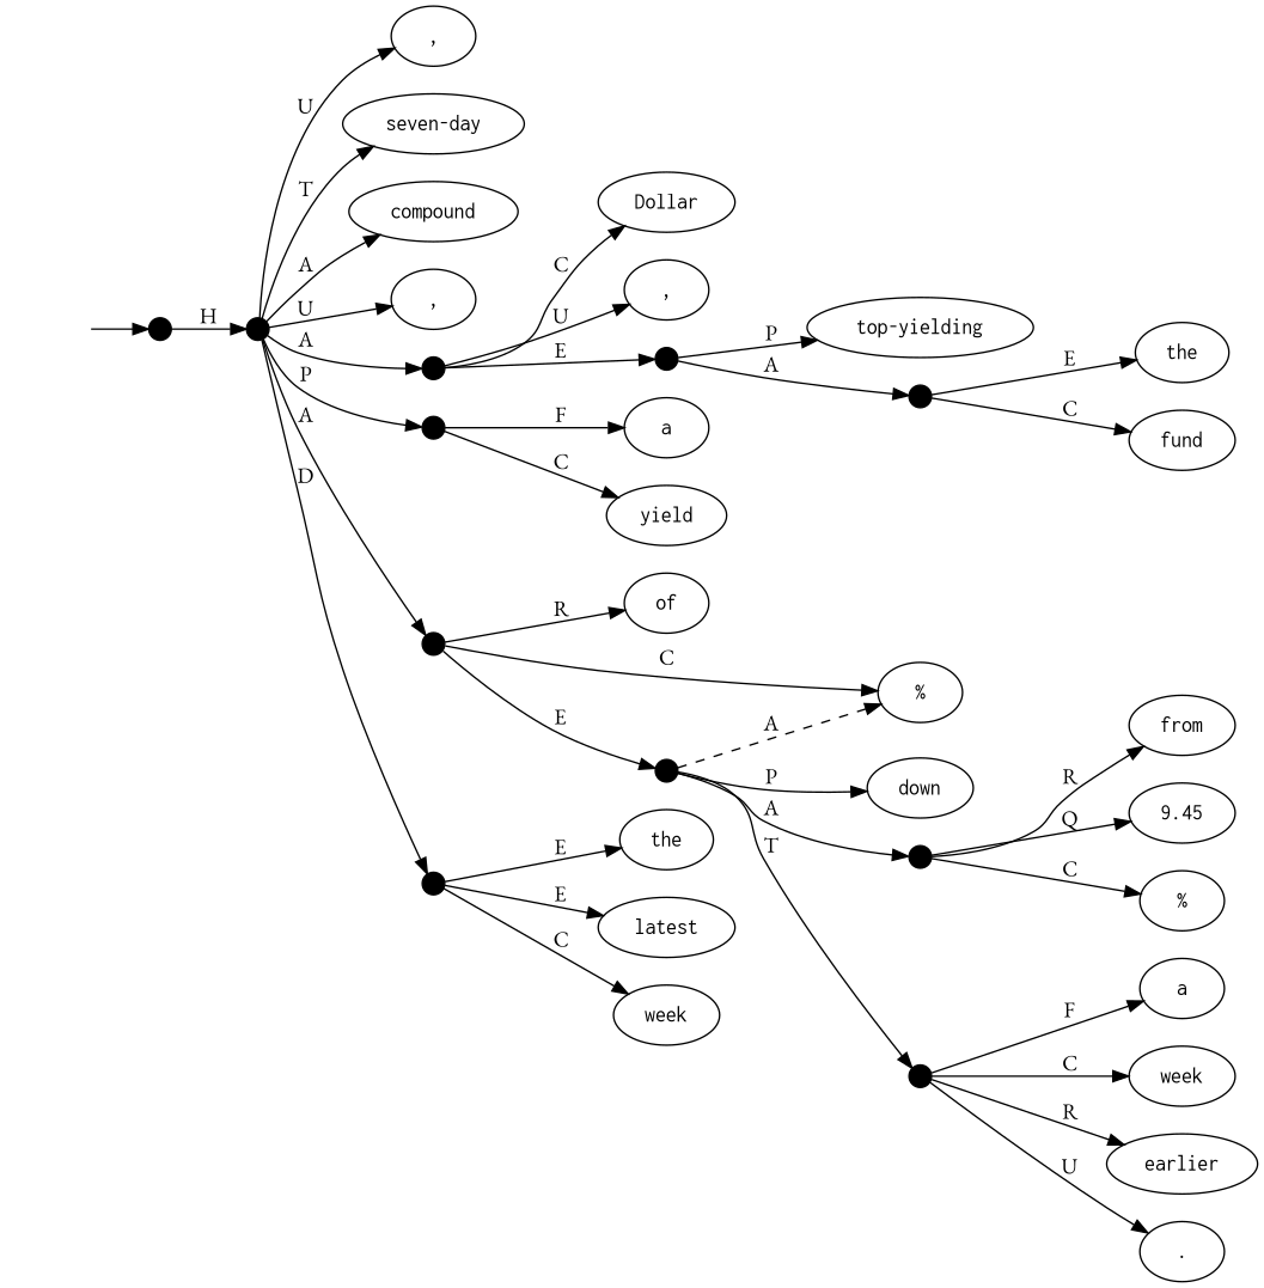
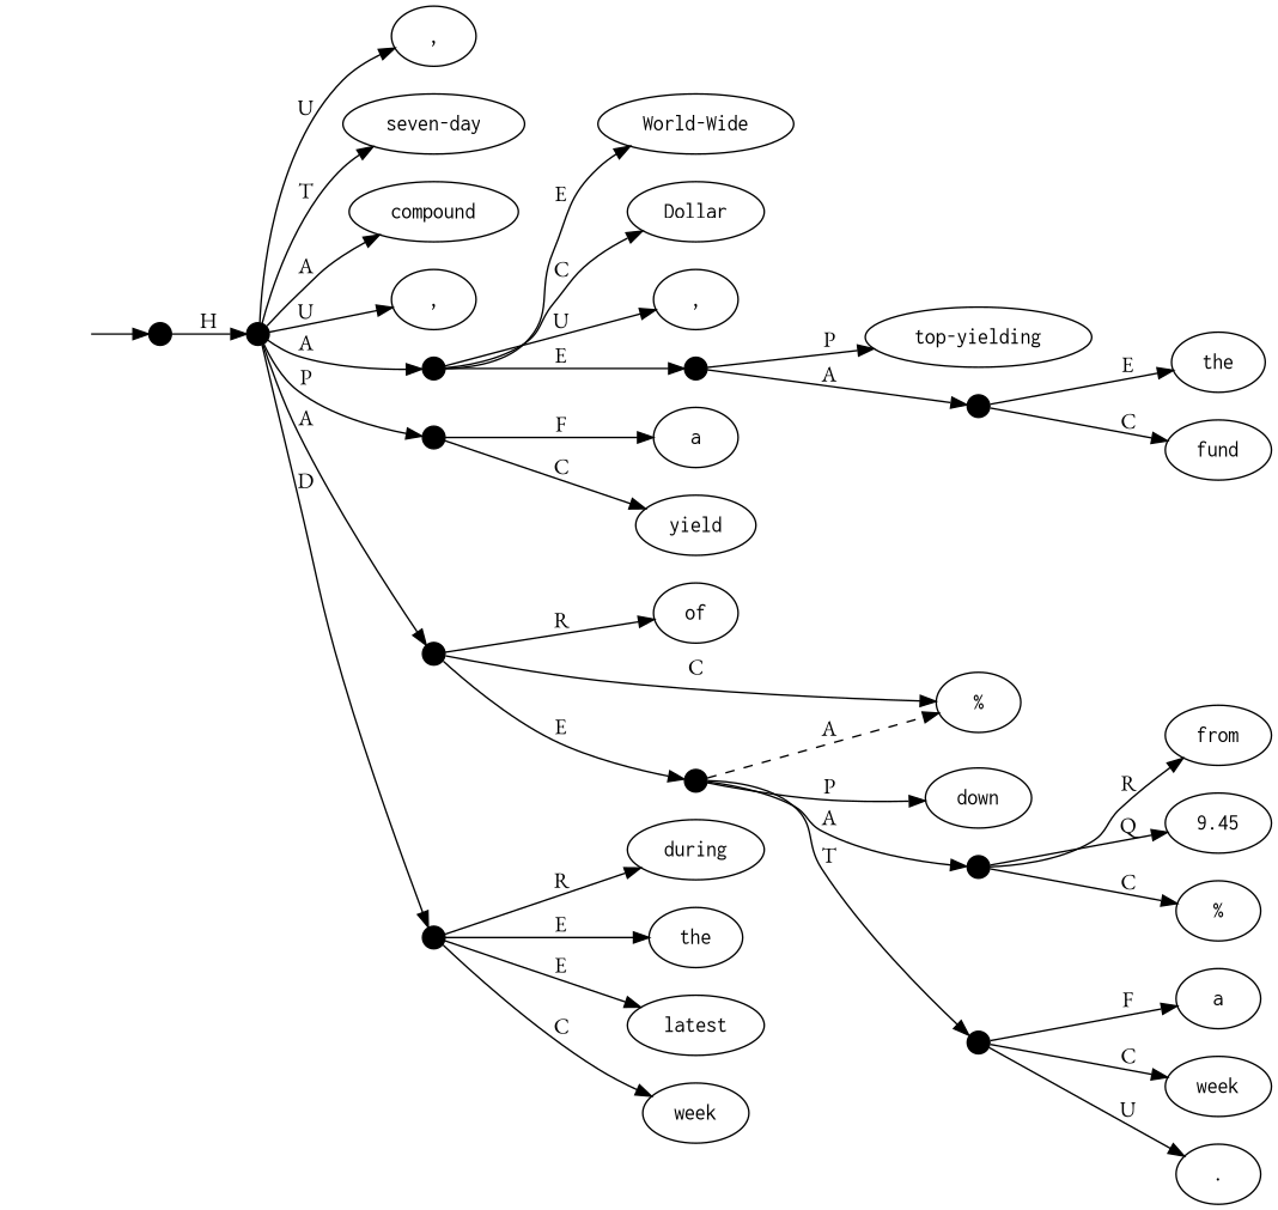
  digraph {
    fontname="EB Garamond"
    rankdir=LR
    node [fontname="EB Garamond"]
    edge [fontname="EB Garamond"]
    top [style=invis]
    30 [shape=point width=0.2]
    31 [shape=point width=0.2]
    n4 [label=<<table align="center" border="0" cellspacing="0"><tr><td colspan="2"><font face="Courier">,</font></td></tr></table>>]
    n5 [label=<<table align="center" border="0" cellspacing="0"><tr><td colspan="2"><font face="Courier">seven-day</font></td></tr></table>>]
    n6 [label=<<table align="center" border="0" cellspacing="0"><tr><td colspan="2"><font face="Courier">compound</font></td></tr></table>>]
    n7 [label=<<table align="center" border="0" cellspacing="0"><tr><td colspan="2"><font face="Courier">,</font></td></tr></table>>]
    29 [shape=point width=0.2]
    34 [shape=point width=0.2]
    35 [shape=point width=0.2]
    36 [shape=point width=0.2]
+   n12 [label=<<table align="center" border="0" cellspacing="0"><tr><td colspan="2"><font face="Courier">World-Wide</font></td></tr></table>>]
    n13 [label=<<table align="center" border="0" cellspacing="0"><tr><td colspan="2"><font face="Courier">Dollar</font></td></tr></table>>]
    n14 [label=<<table align="center" border="0" cellspacing="0"><tr><td colspan="2"><font face="Courier">,</font></td></tr></table>>]
    n15 [label=<<table align="center" border="0" cellspacing="0"><tr><td colspan="2"><font face="Courier">the</font></td></tr></table>>]
    n16 [label=<<table align="center" border="0" cellspacing="0"><tr><td colspan="2"><font face="Courier">top-yielding</font></td></tr></table>>]
    n17 [label=<<table align="center" border="0" cellspacing="0"><tr><td colspan="2"><font face="Courier">fund</font></td></tr></table>>]
    n18 [label=<<table align="center" border="0" cellspacing="0"><tr><td colspan="2"><font face="Courier">a</font></td></tr></table>>]
    n19 [label=<<table align="center" border="0" cellspacing="0"><tr><td colspan="2"><font face="Courier">yield</font></td></tr></table>>]
    n20 [label=<<table align="center" border="0" cellspacing="0"><tr><td colspan="2"><font face="Courier">of</font></td></tr></table>>]
    n21 [label=<<table align="center" border="0" cellspacing="0"><tr><td colspan="2"><font face="Courier">%</font></td></tr></table>>]
+   n22 [label=<<table align="center" border="0" cellspacing="0"><tr><td colspan="2"><font face="Courier">during</font></td></tr></table>>]
    n23 [label=<<table align="center" border="0" cellspacing="0"><tr><td colspan="2"><font face="Courier">the</font></td></tr></table>>]
    n24 [label=<<table align="center" border="0" cellspacing="0"><tr><td colspan="2"><font face="Courier">latest</font></td></tr></table>>]
    n25 [label=<<table align="center" border="0" cellspacing="0"><tr><td colspan="2"><font face="Courier">week</font></td></tr></table>>]
    n26 [label=<<table align="center" border="0" cellspacing="0"><tr><td colspan="2"><font face="Courier">down</font></td></tr></table>>]
    n27 [label=<<table align="center" border="0" cellspacing="0"><tr><td colspan="2"><font face="Courier">from</font></td></tr></table>>]
    n28 [label=<<table align="center" border="0" cellspacing="0"><tr><td colspan="2"><font face="Courier">9.45</font></td></tr></table>>]
    n29 [label=<<table align="center" border="0" cellspacing="0"><tr><td colspan="2"><font face="Courier">%</font></td></tr></table>>]
    n30 [label=<<table align="center" border="0" cellspacing="0"><tr><td colspan="2"><font face="Courier">a</font></td></tr></table>>]
    n31 [label=<<table align="center" border="0" cellspacing="0"><tr><td colspan="2"><font face="Courier">week</font></td></tr></table>>]
-   n32 [label=<<table align="center" border="0" cellspacing="0"><tr><td colspan="2"><font face="Courier">earlier</font></td></tr></table>>]
    n33 [label=<<table align="center" border="0" cellspacing="0"><tr><td colspan="2"><font face="Courier">.</font></td></tr></table>>]
    32 [shape=point width=0.2]
    33 [shape=point width=0.2]
    37 [shape=point width=0.2]
    38 [shape=point width=0.2]
    39 [shape=point width=0.2]
    top -> 30
    30 -> 31 [label=H]
    31 -> n4 [label=U]
    31 -> n5 [label=T]
    31 -> n6 [label=A]
    31 -> n7 [label=U]
    31 -> 29 [label=A]
    31 -> 34 [label=P]
    31 -> 35 [label=A]
    31 -> 36 [label=D]
+   29 -> n12 [label=E]
    29 -> n13 [label=C]
    29 -> n14 [label=U]
    29 -> 32 [label=E]
    34 -> n18 [label=F]
    34 -> n19 [label=C]
    35 -> n20 [label=R]
    35 -> n21 [label=C]
    35 -> 37 [label=E]
+   36 -> n22 [label=R]
    36 -> n23 [label=E]
    36 -> n24 [label=E]
    36 -> n25 [label=C]
    32 -> n16 [label=P]
    32 -> 33 [label=A]
    33 -> n15 [label=E]
    33 -> n17 [label=C]
    37 -> n21 [label=A style=dashed]
    37 -> n26 [label=P]
    37 -> 38 [label=A]
    37 -> 39 [label=T]
    38 -> n27 [label=R]
    38 -> n28 [label=Q]
    38 -> n29 [label=C]
    39 -> n30 [label=F]
    39 -> n31 [label=C]
-   39 -> n32 [label=R]
    39 -> n33 [label=U]
  }
